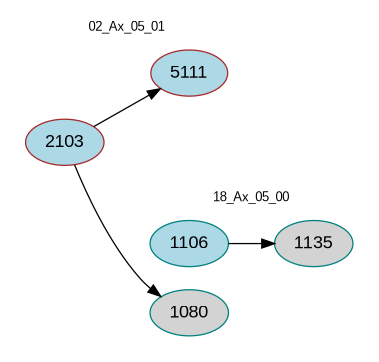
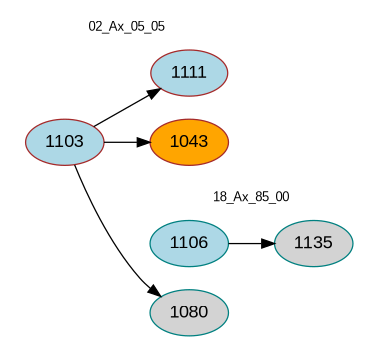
  digraph {
    fontname="Liberation Sans"
    rankdir=LR
    node [color=brown fillcolor=lightblue fontname="Liberation Sans" style=filled]
    edge [color=black fontname="Liberation Sans"]
-   n1 [label=2103]
-   n3 [label=5111]
+   n1 [label=1103]
+   n2 [fillcolor=orange label=1043]
+   n3 [label=1111]
    n4 [color=teal label=1106]
    n5 [color=teal fillcolor=lightgrey label=1080]
    n6 [color=teal fillcolor=lightgrey label=1135]
    subgraph cluster_1 {
      color=white
      fontsize=10
-     label="02_Ax_05_01"
+     label="02_Ax_05_05"
      n1
+     n2
      n3
    }
    subgraph cluster_2 {
      color=white
      fontsize=10
-     label="18_Ax_05_00"
+     label="18_Ax_85_00"
      n4
      n5
      n6
    }
+   n1 -> n2
    n1 -> n3
    n1 -> n5
    n4 -> n6
  }
